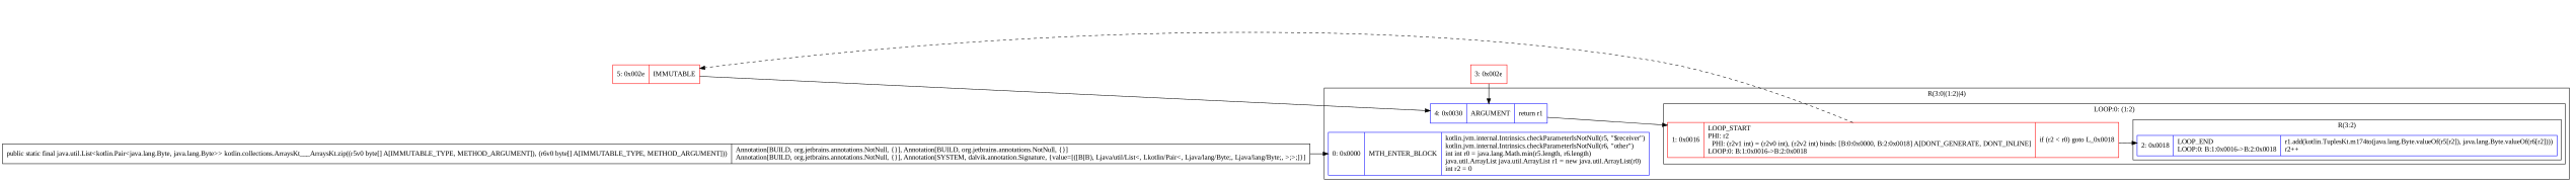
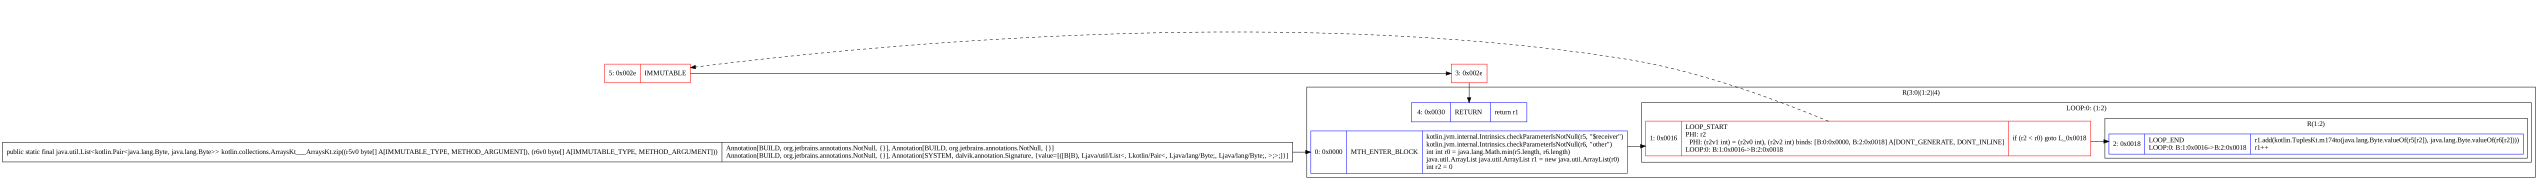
  digraph {
    fontname="Liberation Serif"
    rankdir=LR
    node [color=blue fontname="Liberation Serif" shape=record]
    edge [fontname="Liberation Serif"]
-   n1 [label="{2\:\ 0x0018|LOOP_END\lLOOP:0: B:1:0x0016\-\>B:2:0x0018\l|r1.add(kotlin.TuplesKt.m174to(java.lang.Byte.valueOf(r5[r2]), java.lang.Byte.valueOf(r6[r2])))\lr2++\l}"]
+   n1 [label="{2\:\ 0x0018|LOOP_END\lLOOP:0: B:1:0x0016\-\>B:2:0x0018\l|r1.add(kotlin.TuplesKt.m174to(java.lang.Byte.valueOf(r5[r2]), java.lang.Byte.valueOf(r6[r2])))\lr1++\l}"]
    n2 [color=red label="{1\:\ 0x0016|LOOP_START\lPHI: r2 \l  PHI: (r2v1 int) = (r2v0 int), (r2v2 int) binds: [B:0:0x0000, B:2:0x0018] A[DONT_GENERATE, DONT_INLINE]\lLOOP:0: B:1:0x0016\-\>B:2:0x0018\l|if (r2 \< r0) goto L_0x0018\l}"]
    n3 [label="{0\:\ 0x0000|MTH_ENTER_BLOCK\l|kotlin.jvm.internal.Intrinsics.checkParameterIsNotNull(r5, \"$receiver\")\lkotlin.jvm.internal.Intrinsics.checkParameterIsNotNull(r6, \"other\")\lint int r0 = java.lang.Math.min(r5.length, r6.length)\ljava.util.ArrayList java.util.ArrayList r1 = new java.util.ArrayList(r0)\lint r2 = 0\l}"]
-   n4 [label="{4\:\ 0x0030|ARGUMENT\l|return r1\l}"]
+   n4 [label="{4\:\ 0x0030|RETURN\l|return r1\l}"]
    n5 [color=red label="{5\:\ 0x002e|IMMUTABLE\l}"]
    n6 [color=red label="{3\:\ 0x002e}"]
    n7 [label="{public static final java.util.List\<kotlin.Pair\<java.lang.Byte, java.lang.Byte\>\> kotlin.collections.ArraysKt___ArraysKt.zip((r5v0 byte[] A[IMMUTABLE_TYPE, METHOD_ARGUMENT]), (r6v0 byte[] A[IMMUTABLE_TYPE, METHOD_ARGUMENT]))  | Annotation[BUILD, org.jetbrains.annotations.NotNull, \{\}], Annotation[BUILD, org.jetbrains.annotations.NotNull, \{\}]\lAnnotation[BUILD, org.jetbrains.annotations.NotNull, \{\}], Annotation[SYSTEM, dalvik.annotation.Signature, \{value=[([B[B), Ljava\/util\/List\<, Lkotlin\/Pair\<, Ljava\/lang\/Byte;, Ljava\/lang\/Byte;, \>;\>;]\}]\l}" color=""]
    subgraph cluster_1 {
      label="R(3:0|(1:2)|4)"
      n3
      n4
      subgraph cluster_2 {
        label="LOOP:0: (1:2)"
        n2
        subgraph cluster_3 {
-         label="R(3:2)"
+         label="R(1:2)"
          n1
        }
      }
    }
    n2 -> n1
    n2 -> n5 [style=dashed]
-   n4 -> n2
-   n5 -> n4
+   n3 -> n2
+   n5 -> n6
    n6 -> n4
    n7 -> n3
  }
